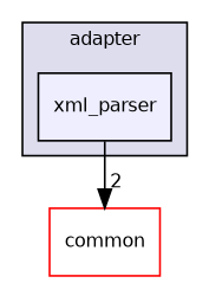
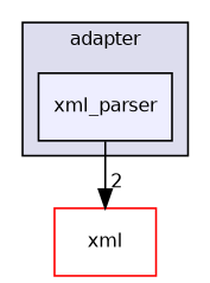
  digraph {
    compound=true
    node [fontname=Helvetica fontsize=10 shape=box style=filled]
    n1 [fillcolor="#eeeeff" label=xml_parser pencolor=black]
-   n2 [color=red fillcolor=white label=common]
+   n2 [color=red fillcolor=white label=xml]
    subgraph cluster_1 {
      bgcolor="#ddddee"
      fontname=Helvetica
      fontsize=10
      label=adapter
      pencolor=black
      n1
    }
    n1 -> n2 [headlabel=2 labeldistance=1.5 labelfontname=Helvetica labelfontsize=10]
  }
